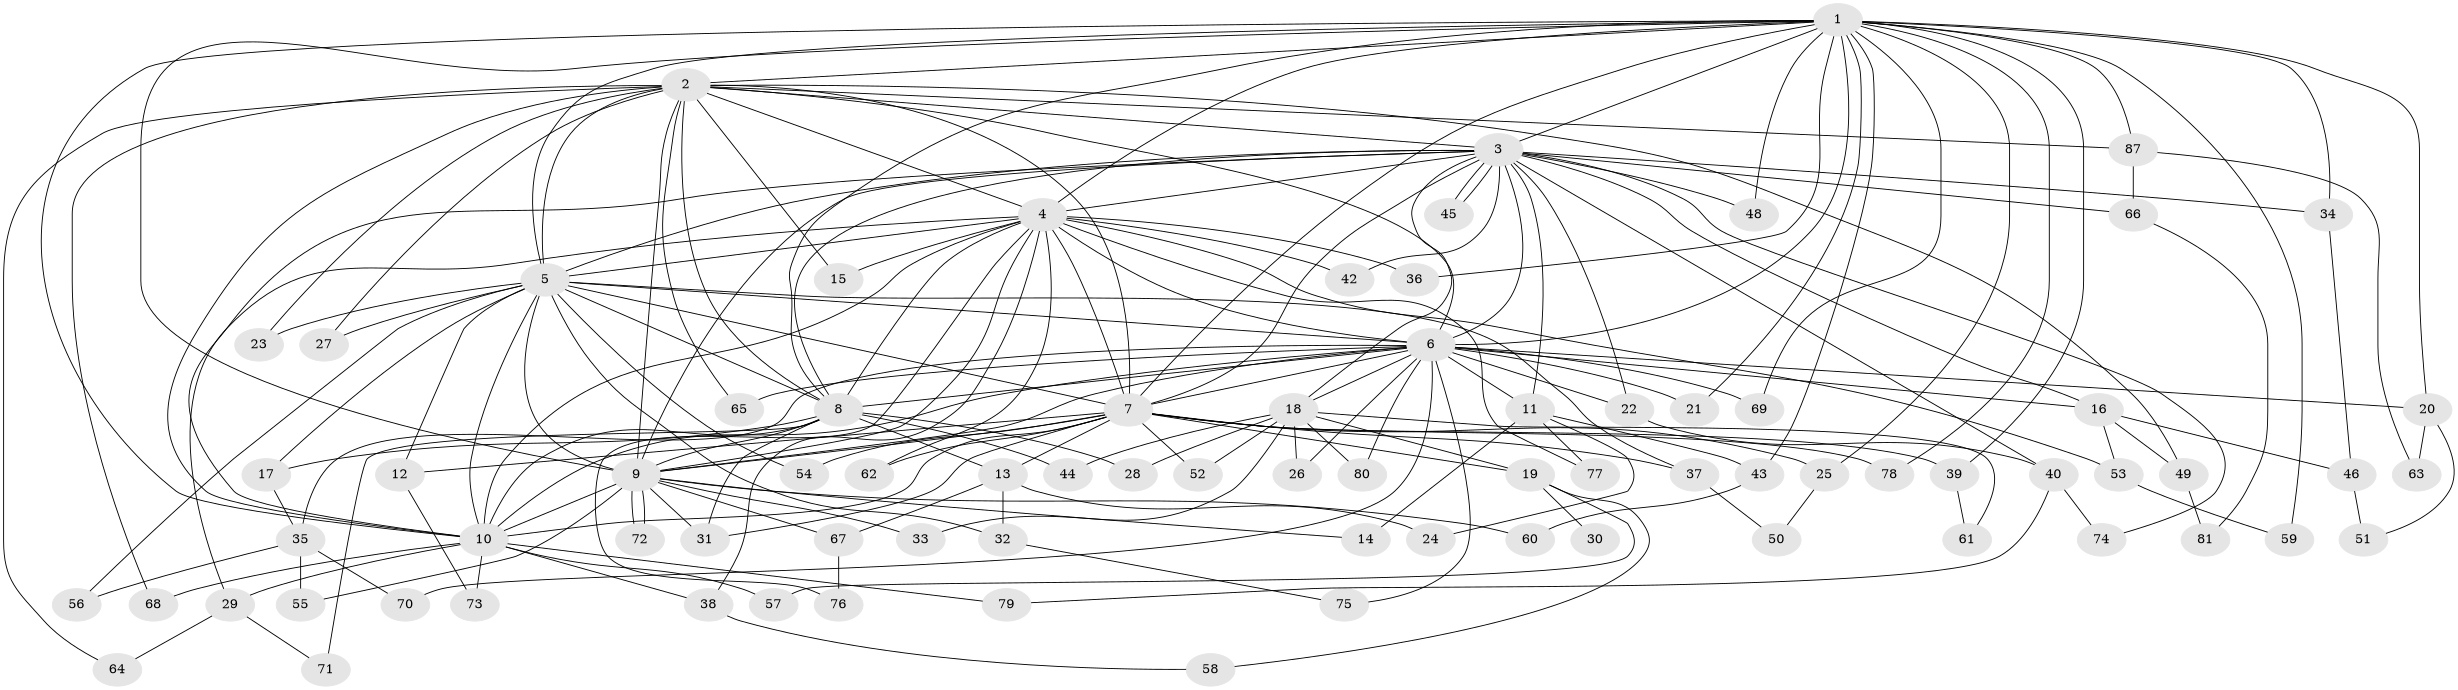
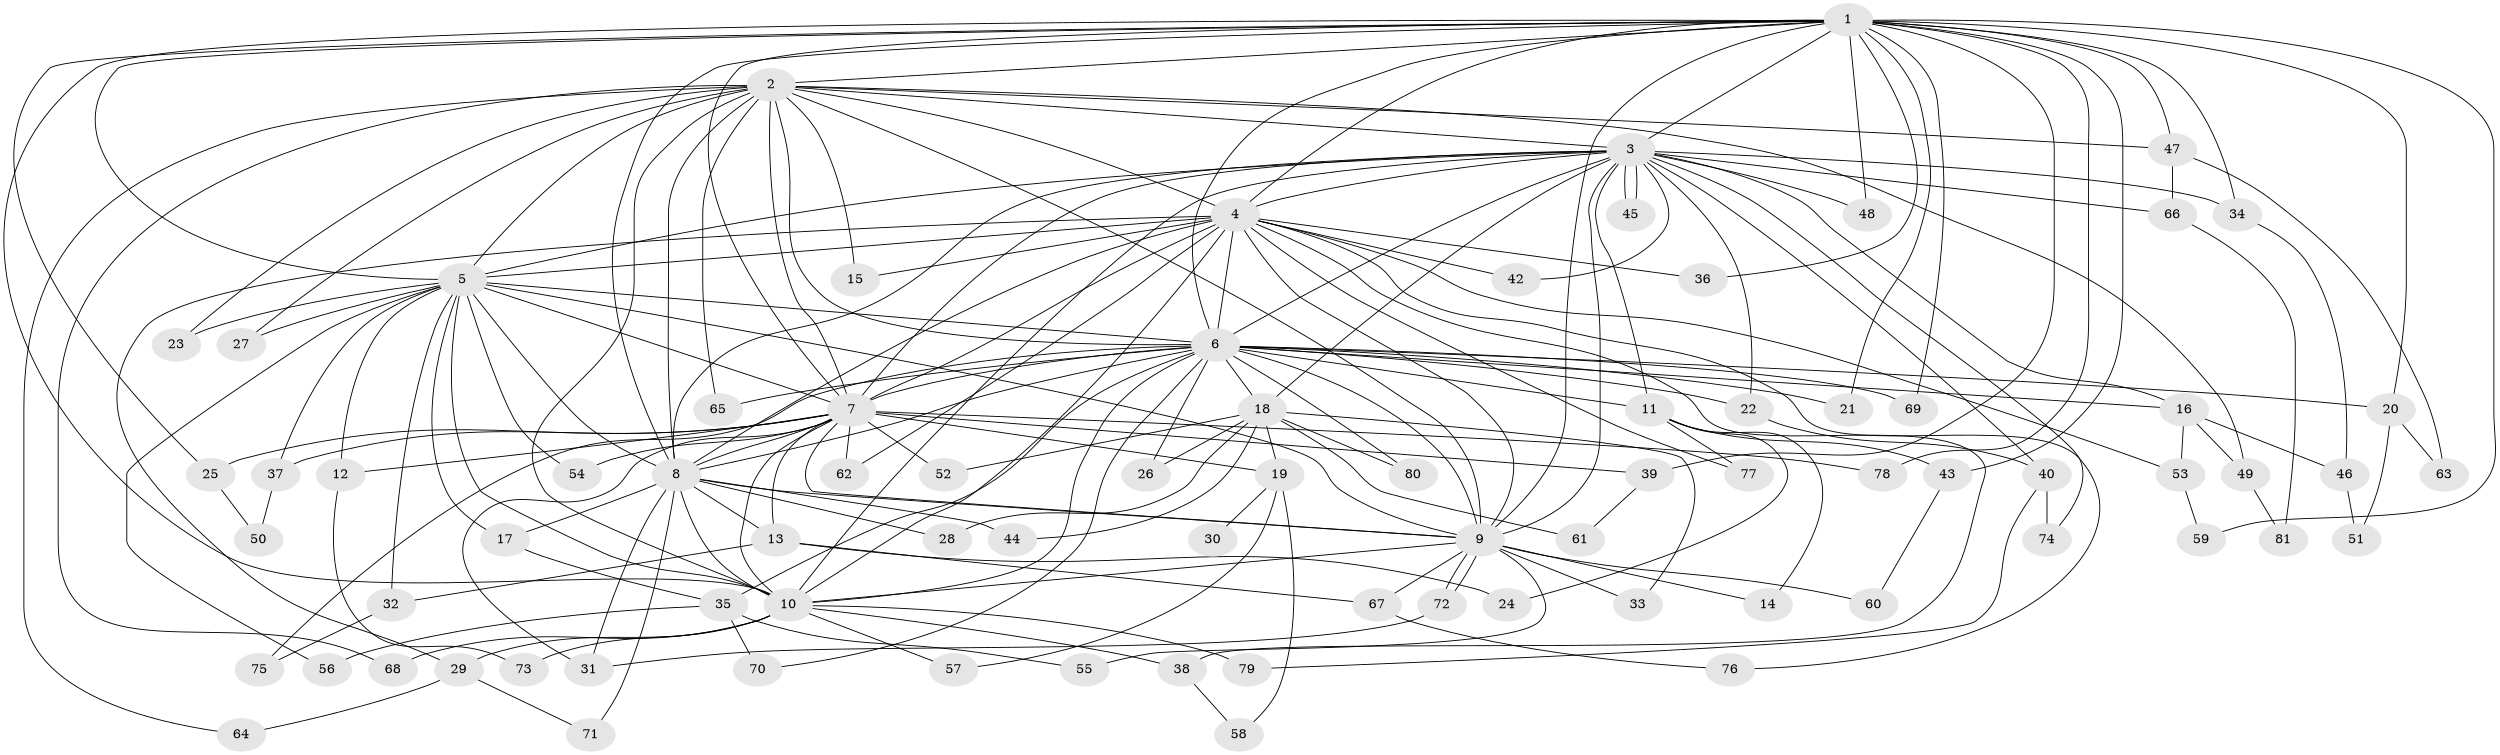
  graph {
    node [color=gray90 style=filled]
    1
    2
    3
    4
    5
    6
    7
    8
    9
    10
    20
    21
    25
    34
    36
    39
    43
-   47 [label=87]
+   47
    48
    59
    69
    78
    15
    23
    27
    49
    64
    65
    68
    11
    16
    18
    22
    40
    42
    45
    66
    74
    29
    38
    53
    62
    76
    77
    54
    12
    17
    32
    37
    56
    26
    35
    70
    75
    80
    13
    19
    31
    52
    28
    44
    71
    14
    33
    55
    60
    67
    72
    57
    73
    79
    51
    63
    50
    46
    61
    81
    24
    58
    30
    1 -- 2
    1 -- 3
    1 -- 4
    1 -- 5
    1 -- 6
    1 -- 7
    1 -- 8
    1 -- 9
    1 -- 10
    1 -- 20
    1 -- 21
    1 -- 25
    1 -- 34
    1 -- 36
    1 -- 39
    1 -- 43
    1 -- 47
    1 -- 48
    1 -- 59
    1 -- 69
    1 -- 78
    2 -- 3
    2 -- 4
    2 -- 5
    2 -- 6
    2 -- 7
    2 -- 8
    2 -- 9
    2 -- 10
    2 -- 47
    2 -- 15
    2 -- 23
    2 -- 27
    2 -- 49
    2 -- 64
    2 -- 65
    2 -- 68
    3 -- 4
    3 -- 5
    3 -- 6
    3 -- 7
    3 -- 8
    3 -- 9
    3 -- 10
    3 -- 34
    3 -- 48
    3 -- 11
    3 -- 16
    3 -- 18
    3 -- 22
    3 -- 40
    3 -- 42
    3 -- 45
    3 -- 45
    3 -- 66
    3 -- 74
    4 -- 5
    4 -- 6
    4 -- 7
    4 -- 8
    4 -- 9
    4 -- 10
    4 -- 36
    4 -- 15
    4 -- 42
    4 -- 29
    4 -- 38
    4 -- 53
    4 -- 62
    4 -- 76
    4 -- 77
    5 -- 6
    5 -- 7
    5 -- 8
    5 -- 9
    5 -- 10
    5 -- 23
    5 -- 27
    5 -- 54
    5 -- 12
    5 -- 17
    5 -- 32
    5 -- 37
    5 -- 56
    6 -- 7
    6 -- 8
    6 -- 9
    6 -- 10
    6 -- 20
    6 -- 21
    6 -- 69
    6 -- 65
    6 -- 11
    6 -- 16
    6 -- 18
    6 -- 22
    6 -- 26
    6 -- 35
    6 -- 70
    6 -- 75
    6 -- 80
+   7 -- 8
    7 -- 9
    7 -- 10
    7 -- 25
    7 -- 39
    7 -- 78
    7 -- 62
    7 -- 54
    7 -- 12
    7 -- 37
    7 -- 13
    7 -- 19
    7 -- 31
    7 -- 52
    8 -- 9
    8 -- 10
    8 -- 17
    8 -- 13
    8 -- 31
    8 -- 28
    8 -- 44
    8 -- 71
    9 -- 10
-   9 -- 31
+   72 -- 31
    9 -- 14
    9 -- 33
    9 -- 55
    9 -- 60
    9 -- 67
    9 -- 72
    9 -- 72
    10 -- 68
    10 -- 29
    10 -- 38
    10 -- 57
    10 -- 73
    10 -- 79
    20 -- 51
    20 -- 63
    25 -- 50
    34 -- 46
    39 -- 61
    43 -- 60
    47 -- 66
    47 -- 63
    49 -- 81
    11 -- 43
    11 -- 77
    11 -- 14
    11 -- 24
    16 -- 49
    16 -- 53
    16 -- 46
    18 -- 26
    18 -- 80
    18 -- 19
    18 -- 52
    18 -- 28
    18 -- 44
    18 -- 33
    18 -- 61
    22 -- 40
    40 -- 74
    40 -- 79
    66 -- 81
    29 -- 64
    29 -- 71
    38 -- 58
    53 -- 59
    12 -- 73
    17 -- 35
    32 -- 75
    37 -- 50
    35 -- 56
    35 -- 70
    35 -- 55
    13 -- 32
    13 -- 67
    13 -- 24
    19 -- 57
    19 -- 58
    19 -- 30
    67 -- 76
    46 -- 51
  }
